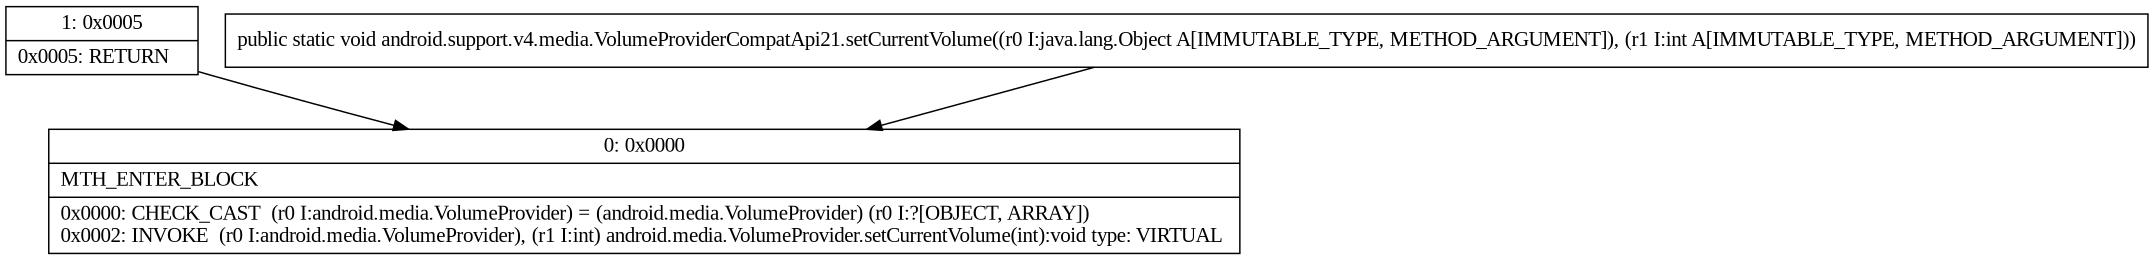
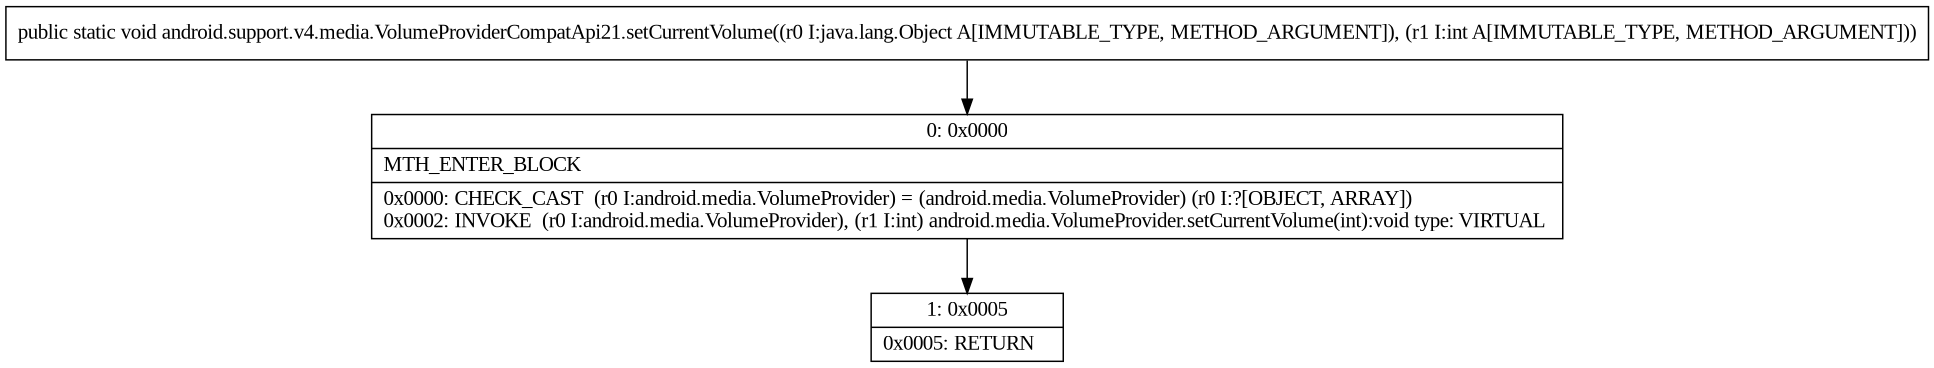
  digraph {
    fontname="Liberation Serif"
    node [shape=record fontname="Liberation Serif"]
    edge [fontname="Liberation Serif"]
    n1 [label="{0\:\ 0x0000|MTH_ENTER_BLOCK\l|0x0000: CHECK_CAST  (r0 I:android.media.VolumeProvider) = (android.media.VolumeProvider) (r0 I:?[OBJECT, ARRAY]) \l0x0002: INVOKE  (r0 I:android.media.VolumeProvider), (r1 I:int) android.media.VolumeProvider.setCurrentVolume(int):void type: VIRTUAL \l}"]
    n2 [label="{1\:\ 0x0005|0x0005: RETURN   \l}"]
    n3 [label="{public static void android.support.v4.media.VolumeProviderCompatApi21.setCurrentVolume((r0 I:java.lang.Object A[IMMUTABLE_TYPE, METHOD_ARGUMENT]), (r1 I:int A[IMMUTABLE_TYPE, METHOD_ARGUMENT])) }"]
-   n2 -> n1
+   n1 -> n2
    n3 -> n1
  }
